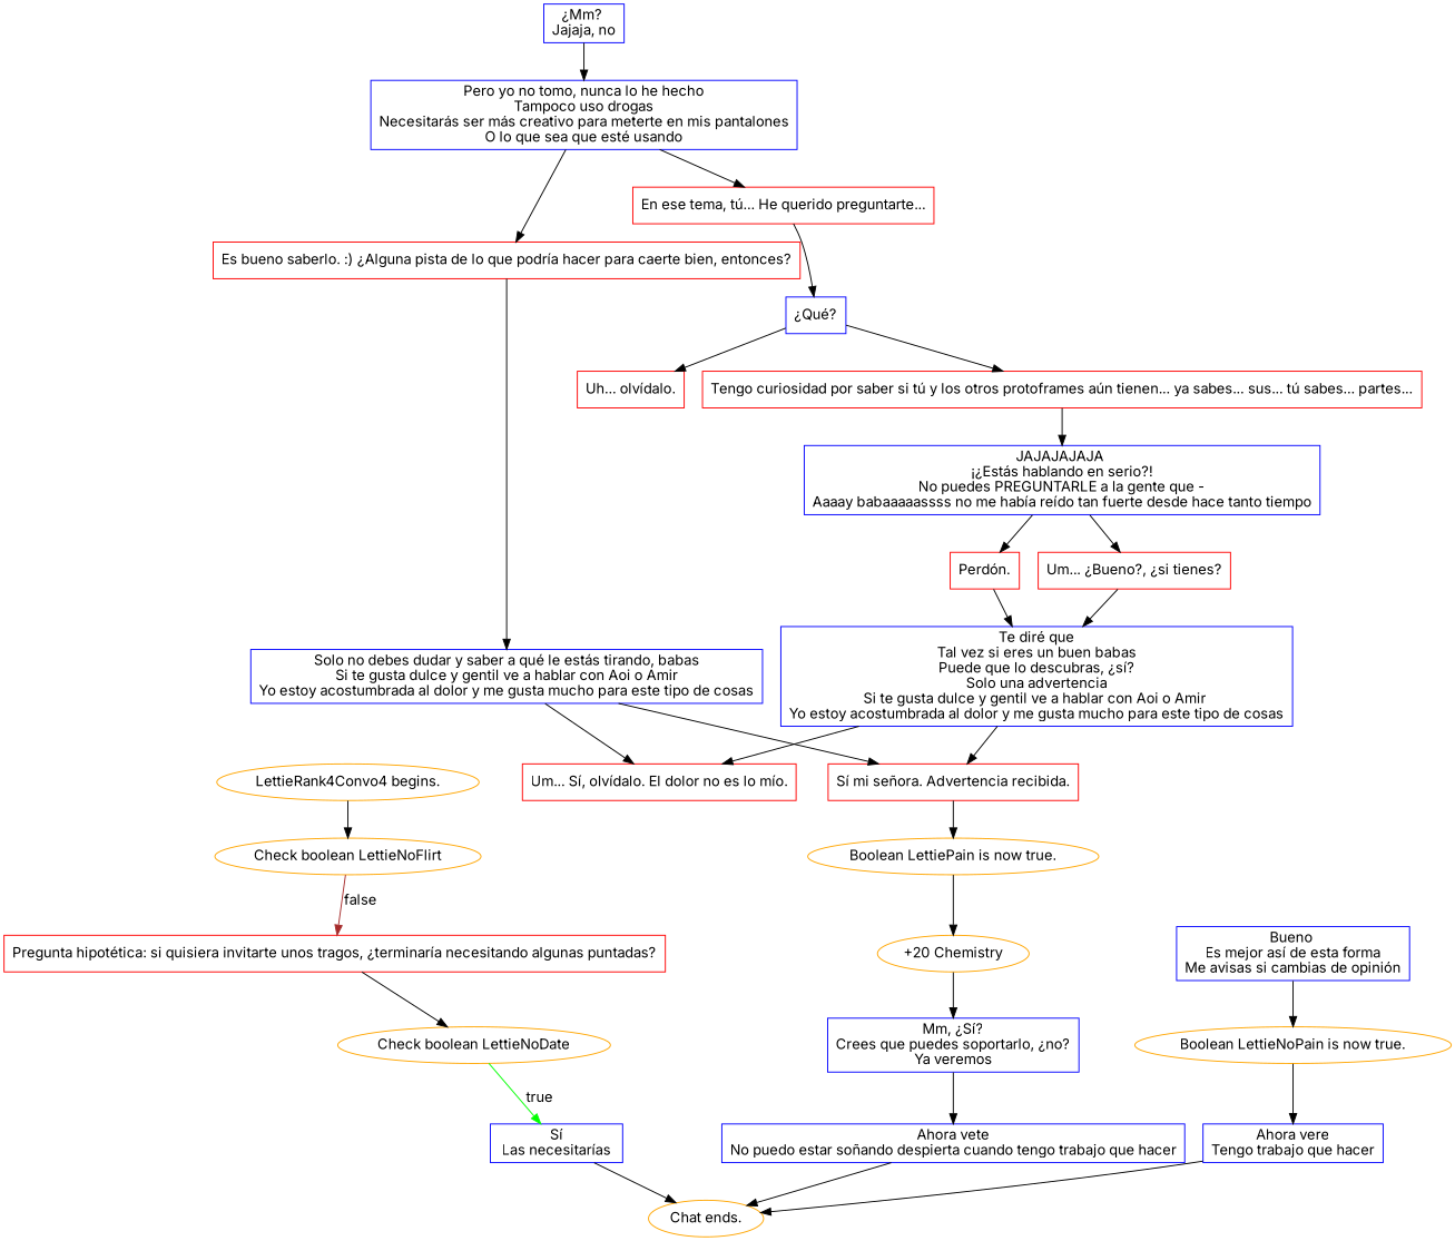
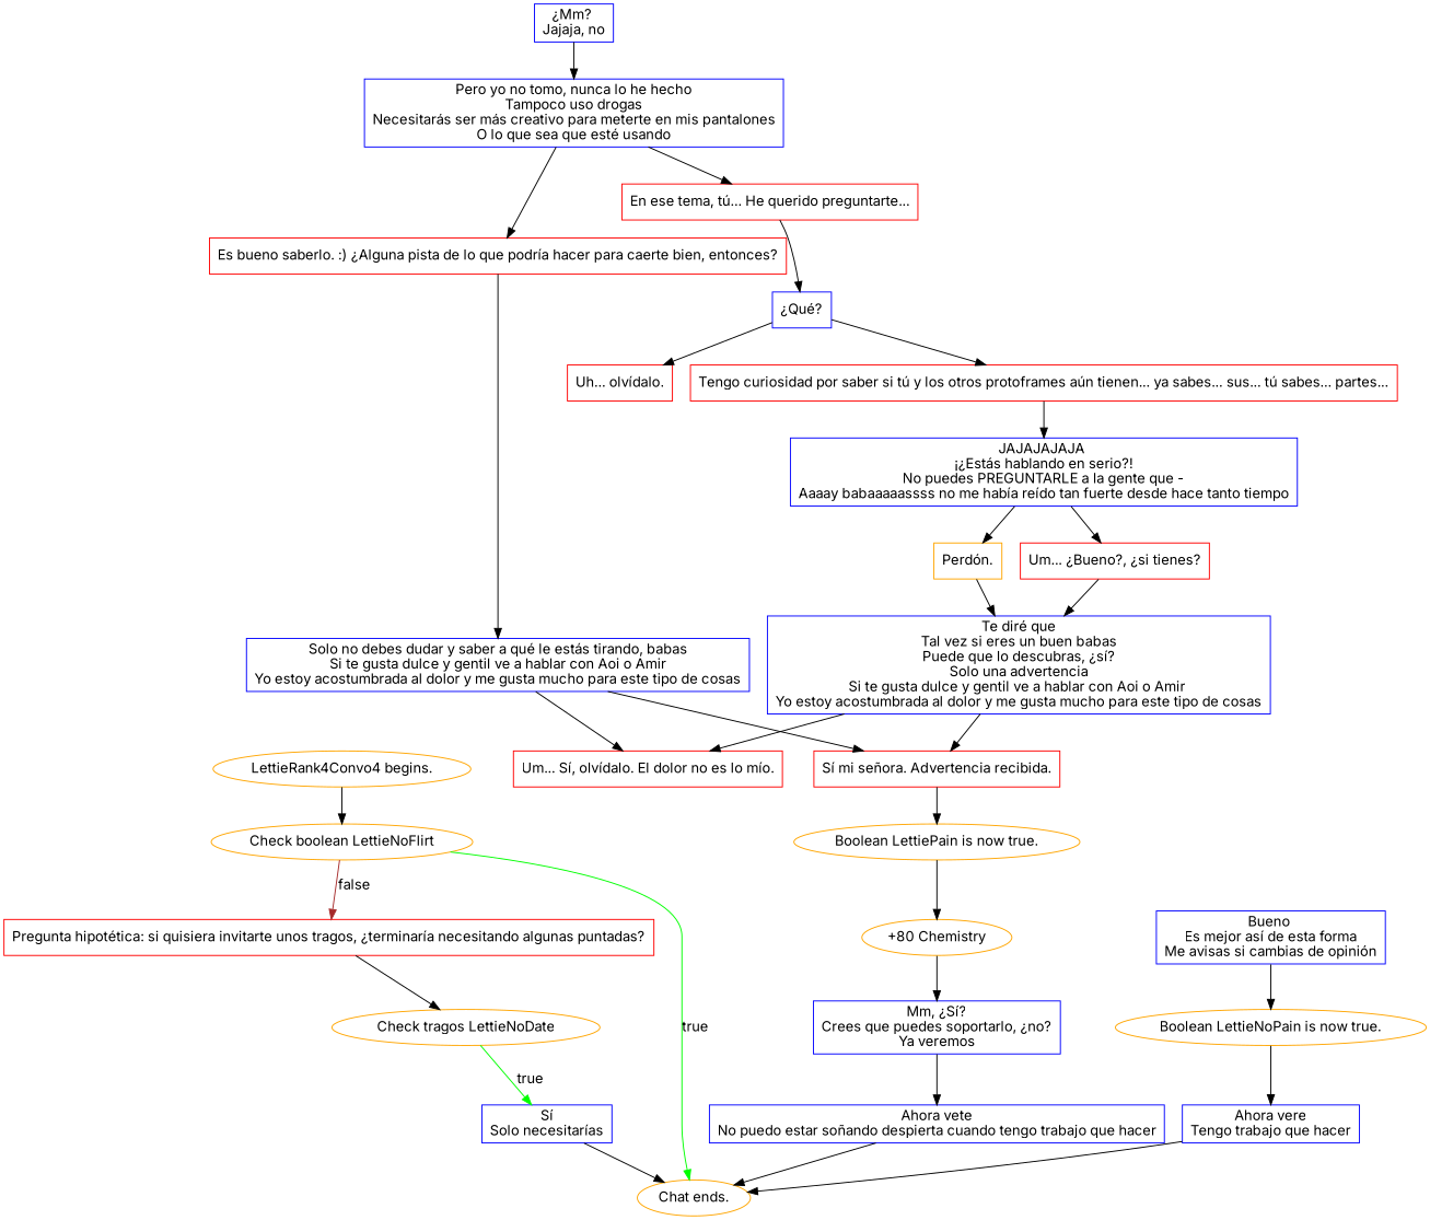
  digraph {
    fontname=Inter
    node [color=blue fontname=Inter shape=box]
    edge [fontname=Inter]
    "LettieRank4Convo4 begins." [color=orange shape=""]
    n2 [color=orange label="Check boolean LettieNoFlirt" shape=""]
    "Chat ends." [color=orange shape=""]
    n4 [color=red label="Pregunta hipotética: si quisiera invitarte unos tragos, ¿terminaría necesitando algunas puntadas?"]
-   n5 [color=orange label="Check boolean LettieNoDate" shape=""]
-   n6 [label="Sí\nLas necesitarías"]
+   n5 [color=orange label="Check tragos LettieNoDate" shape=""]
+   n6 [label="Sí\nSolo necesitarías"]
    n7 [label="¿Mm? \nJajaja, no"]
    n8 [label="Pero yo no tomo, nunca lo he hecho\nTampoco uso drogas\nNecesitarás ser más creativo para meterte en mis pantalones\nO lo que sea que esté usando"]
    n9 [color=red label="Es bueno saberlo. :) ¿Alguna pista de lo que podría hacer para caerte bien, entonces?"]
    n10 [color=red label="En ese tema, tú... He querido preguntarte..."]
    n11 [label="Solo no debes dudar y saber a qué le estás tirando, babas\nSi te gusta dulce y gentil ve a hablar con Aoi o Amir\nYo estoy acostumbrada al dolor y me gusta mucho para este tipo de cosas"]
    n12 [label="¿Qué?"]
    n13 [color=red label="Sí mi señora. Advertencia recibida."]
    n14 [color=red label="Um... Sí, olvídalo. El dolor no es lo mío."]
    n15 [color=red label="Tengo curiosidad por saber si tú y los otros protoframes aún tienen... ya sabes... sus... tú sabes... partes..."]
    n16 [color=red label="Uh... olvídalo."]
    n17 [color=orange label="Boolean LettiePain is now true." shape=""]
    n18 [label="JAJAJAJAJA \n¡¿Estás hablando en serio?!\nNo puedes PREGUNTARLE a la gente que -\nAaaay babaaaaassss no me había reído tan fuerte desde hace tanto tiempo"]
-   n19 [color=orange label="+20 Chemistry" shape=""]
-   n20 [color=red label="Perdón."]
+   n19 [color=orange label="+80 Chemistry" shape=""]
+   n20 [color=orange label="Perdón."]
    n21 [color=red label="Um... ¿Bueno?, ¿si tienes?"]
    n22 [label="Mm, ¿Sí?\nCrees que puedes soportarlo, ¿no?\nYa veremos"]
    n23 [label="Bueno \nEs mejor así de esta forma\nMe avisas si cambias de opinión"]
    n24 [color=orange label="Boolean LettieNoPain is now true." shape=""]
    n25 [label="Te diré que\nTal vez si eres un buen babas\nPuede que lo descubras, ¿sí?\nSolo una advertencia\nSi te gusta dulce y gentil ve a hablar con Aoi o Amir \nYo estoy acostumbrada al dolor y me gusta mucho para este tipo de cosas"]
    n26 [label="Ahora vete\nNo puedo estar soñando despierta cuando tengo trabajo que hacer"]
    n27 [label="Ahora vere\nTengo trabajo que hacer"]
    "LettieRank4Convo4 begins." -> n2
+   n2 -> "Chat ends." [color=green label=true]
    n2 -> n4 [color=brown label=false]
    n4 -> n5
    n5 -> n6 [color=green label=true]
    n6 -> "Chat ends."
    n7 -> n8
    n8 -> n9
    n8 -> n10
    n9 -> n11
    n10 -> n12
    n11 -> n13
    n11 -> n14
    n12 -> n15
    n12 -> n16
    n13 -> n17
    n15 -> n18
    n17 -> n19
    n18 -> n20
    n18 -> n21
    n19 -> n22
    n20 -> n25
    n21 -> n25
    n22 -> n26
    n23 -> n24
    n24 -> n27
    n25 -> n13
    n25 -> n14
    n26 -> "Chat ends."
    n27 -> "Chat ends."
  }
